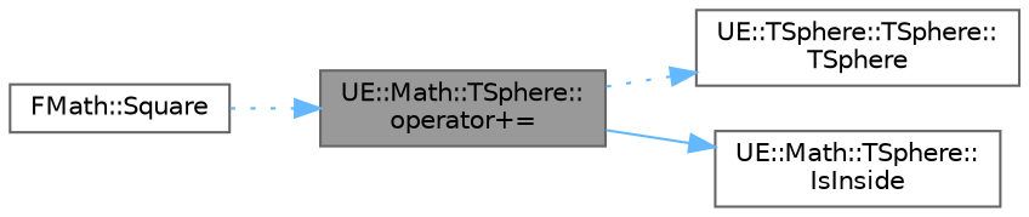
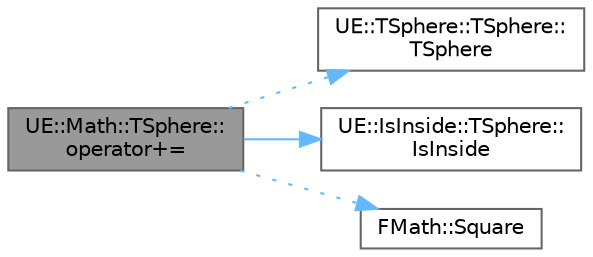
  digraph {
    rankdir=LR
    node [color=grey40 fillcolor=white fontname=Helvetica fontsize=10 shape=box style=filled]
    edge [color=steelblue1 fontname=Helvetica fontsize=10 labelfontname=Helvetica labelfontsize=10 style=dotted]
    n1 [color=gray40 fillcolor=grey60 fontcolor=black height=0.2 label="UE::Math::TSphere::\loperator+=" width=0.4]
    n2 [height=0.2 label="UE::TSphere::TSphere::\lTSphere" width=0.4]
-   n3 [height=0.2 label="UE::Math::TSphere::\lIsInside" width=0.4]
+   n3 [height=0.2 label="UE::IsInside::TSphere::\lIsInside" width=0.4]
    n4 [height=0.2 label="FMath::Square" width=0.4]
    n1 -> n2
    n1 -> n3 [style=solid]
-   n4 -> n1
+   n1 -> n4
  }
